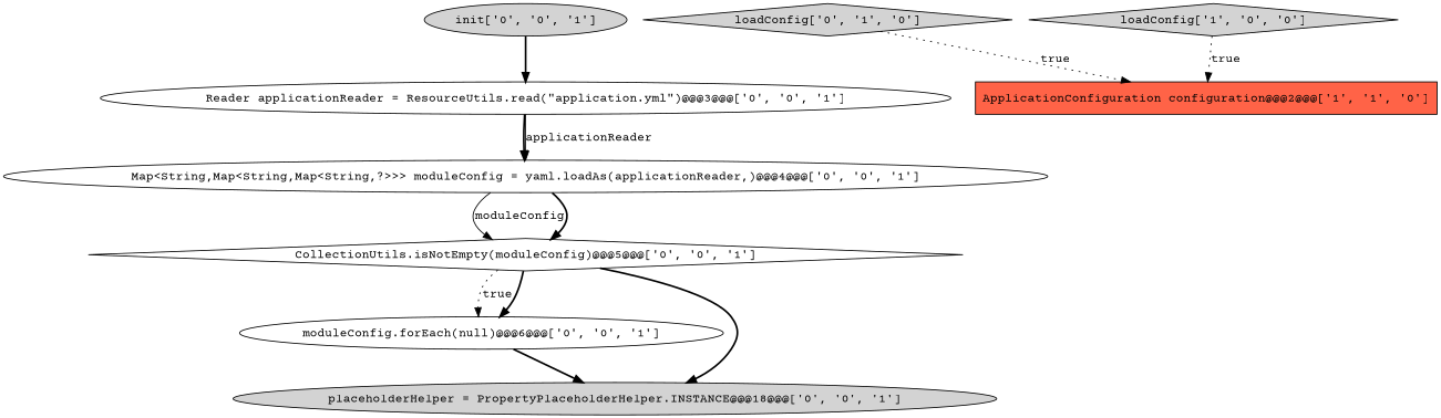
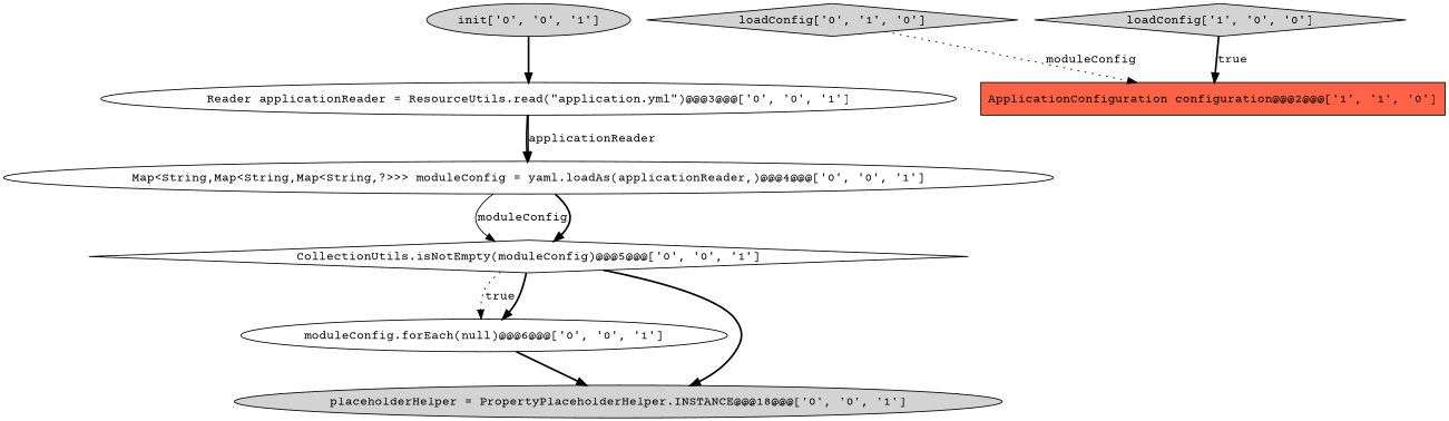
  digraph {
    fontname="Courier Prime"
    node [fillcolor=white fontname="Courier Prime" shape=ellipse style=filled]
    edge [fontname="Courier Prime" style=bold]
    n1 [label="CollectionUtils.isNotEmpty(moduleConfig)@@@5@@@['0', '0', '1']" shape=diamond]
    n2 [label="moduleConfig.forEach(null)@@@6@@@['0', '0', '1']"]
    n3 [fillcolor=lightgray label="placeholderHelper = PropertyPlaceholderHelper.INSTANCE@@@18@@@['0', '0', '1']"]
    n4 [fillcolor=tomato label="ApplicationConfiguration configuration@@@2@@@['1', '1', '0']" shape=box]
    n5 [label="Reader applicationReader = ResourceUtils.read(\"application.yml\")@@@3@@@['0', '0', '1']"]
    n6 [label="Map<String,Map<String,Map<String,?>>> moduleConfig = yaml.loadAs(applicationReader,)@@@4@@@['0', '0', '1']"]
    n7 [fillcolor=lightgray label="loadConfig['0', '1', '0']" shape=diamond]
    n8 [fillcolor=lightgray label="loadConfig['1', '0', '0']" shape=diamond]
    n9 [fillcolor=lightgray label="init['0', '0', '1']"]
    n1 -> n2 [label=true style=dotted]
    n1 -> n2
    n1 -> n3
    n2 -> n3
    n5 -> n6
    n5 -> n6 [label=applicationReader style=solid]
    n6 -> n1 [label=moduleConfig style=solid]
    n6 -> n1
-   n7 -> n4 [label=true style=dotted]
-   n8 -> n4 [label=true style=dotted]
+   n7 -> n4 [label=moduleConfig style=dotted]
+   n8 -> n4 [label=true]
    n9 -> n5
  }
